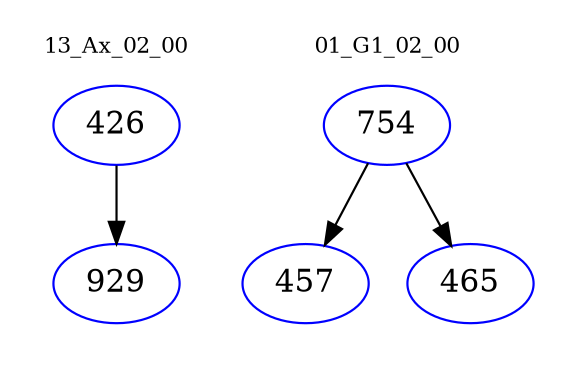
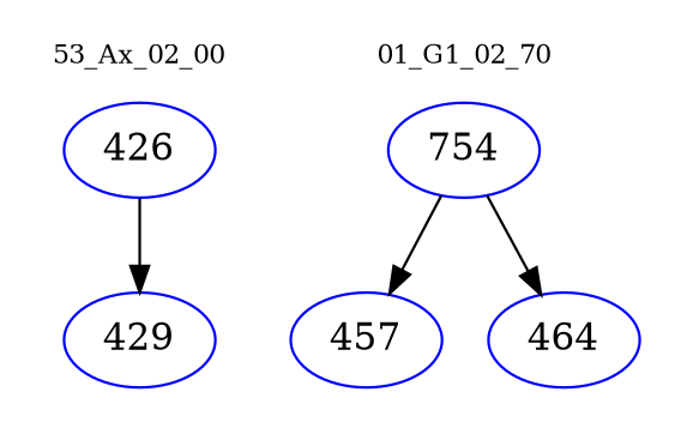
  digraph {
    node [color=blue]
    edge [color=black]
    n1 [label=426]
-   n2 [label=929]
+   n2 [label=429]
    n3 [label=754]
    n4 [label=457]
-   n5 [label=465]
+   n5 [label=464]
    subgraph cluster_1 {
      color=white
      fontsize=10
-     label="13_Ax_02_00"
+     label="53_Ax_02_00"
      n1
      n2
    }
    subgraph cluster_2 {
      color=white
      fontsize=10
-     label="01_G1_02_00"
+     label="01_G1_02_70"
      n3
      n4
      n5
    }
    n1 -> n2
    n3 -> n4
    n3 -> n5
  }
